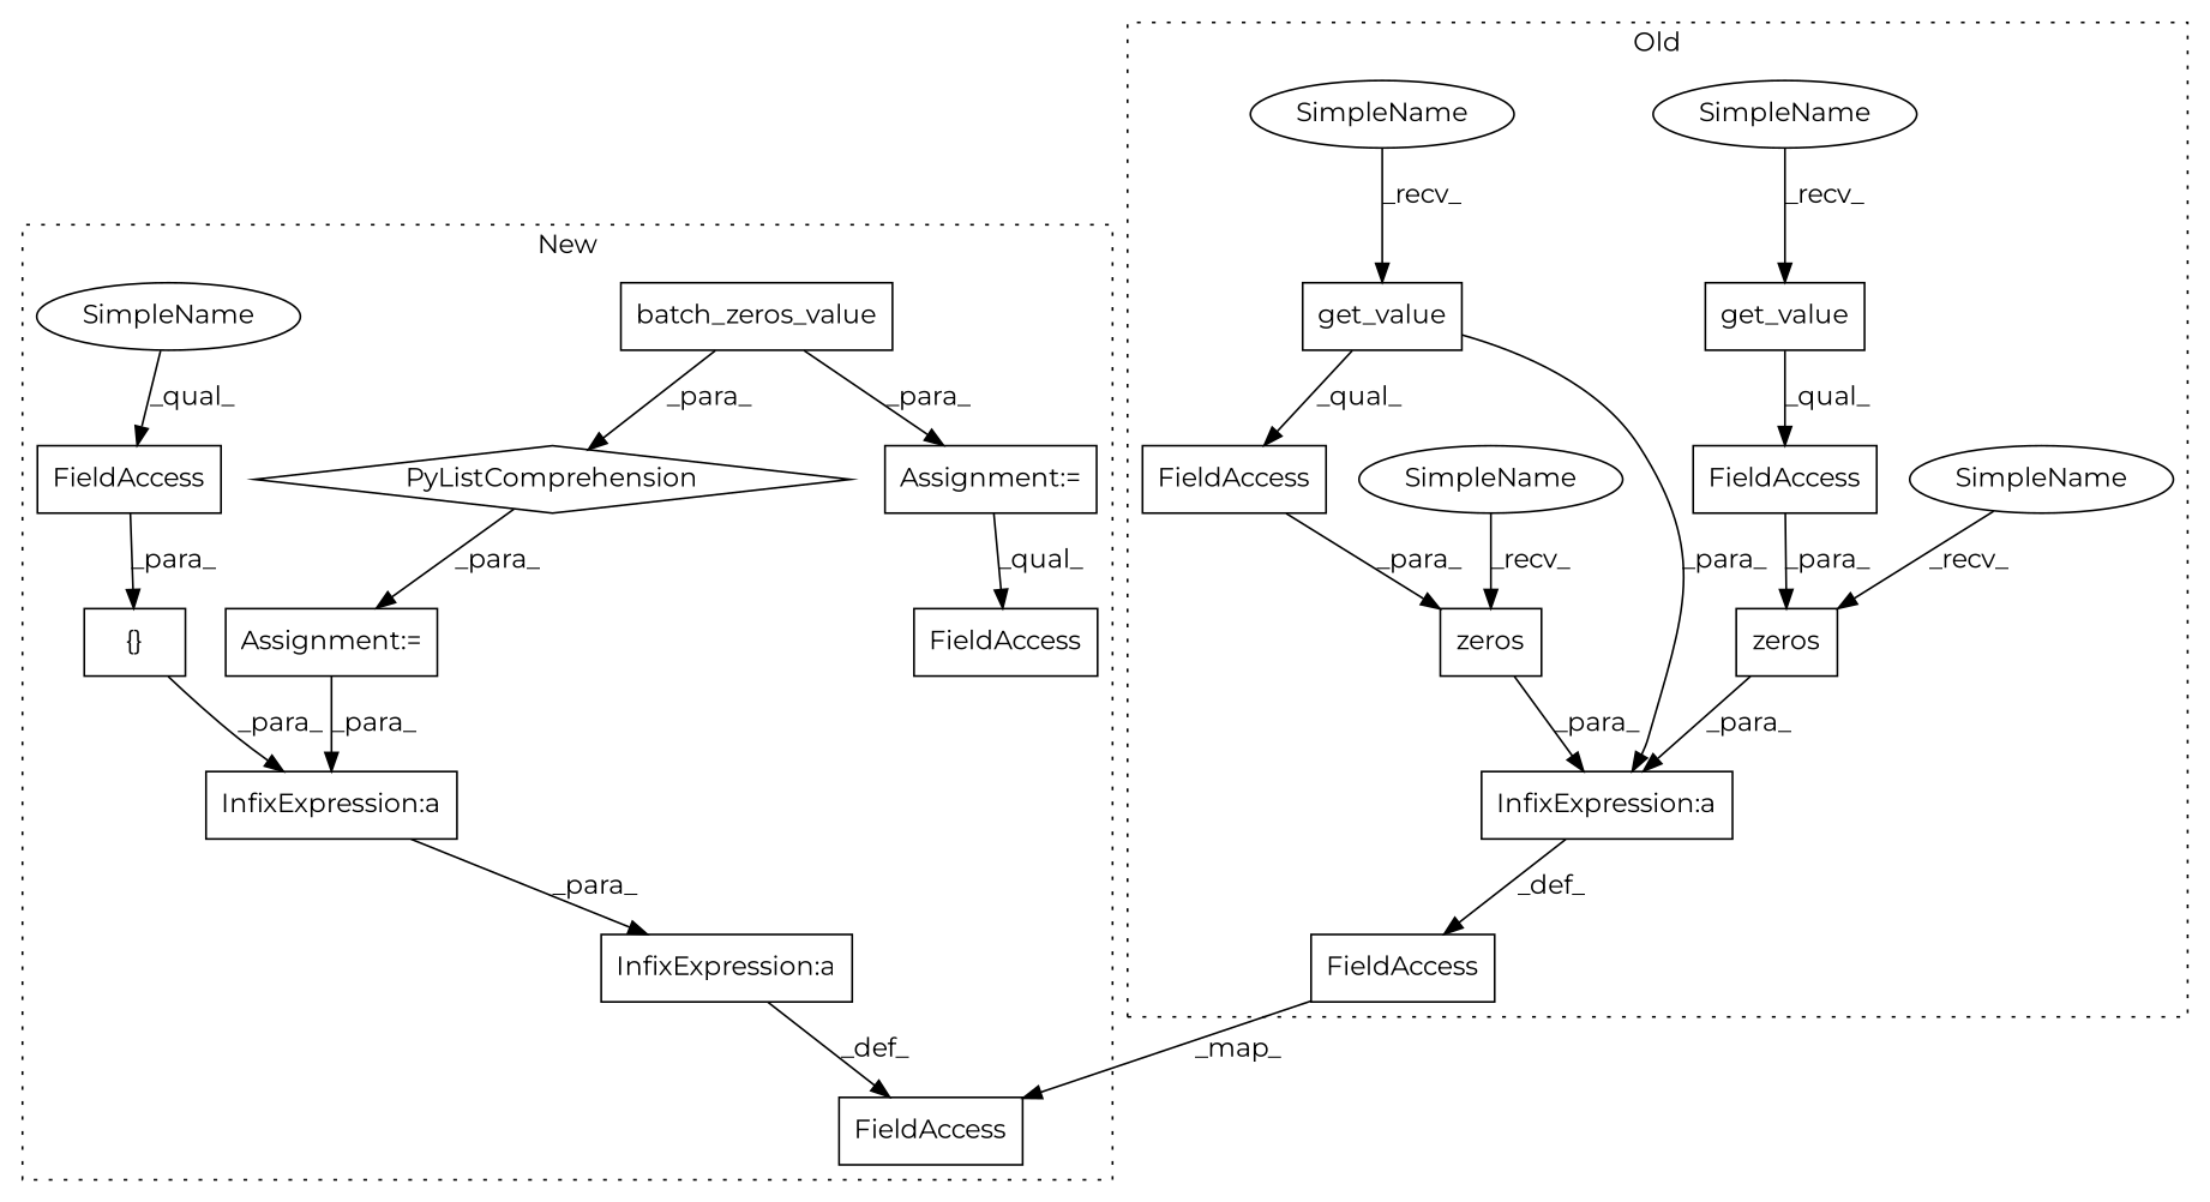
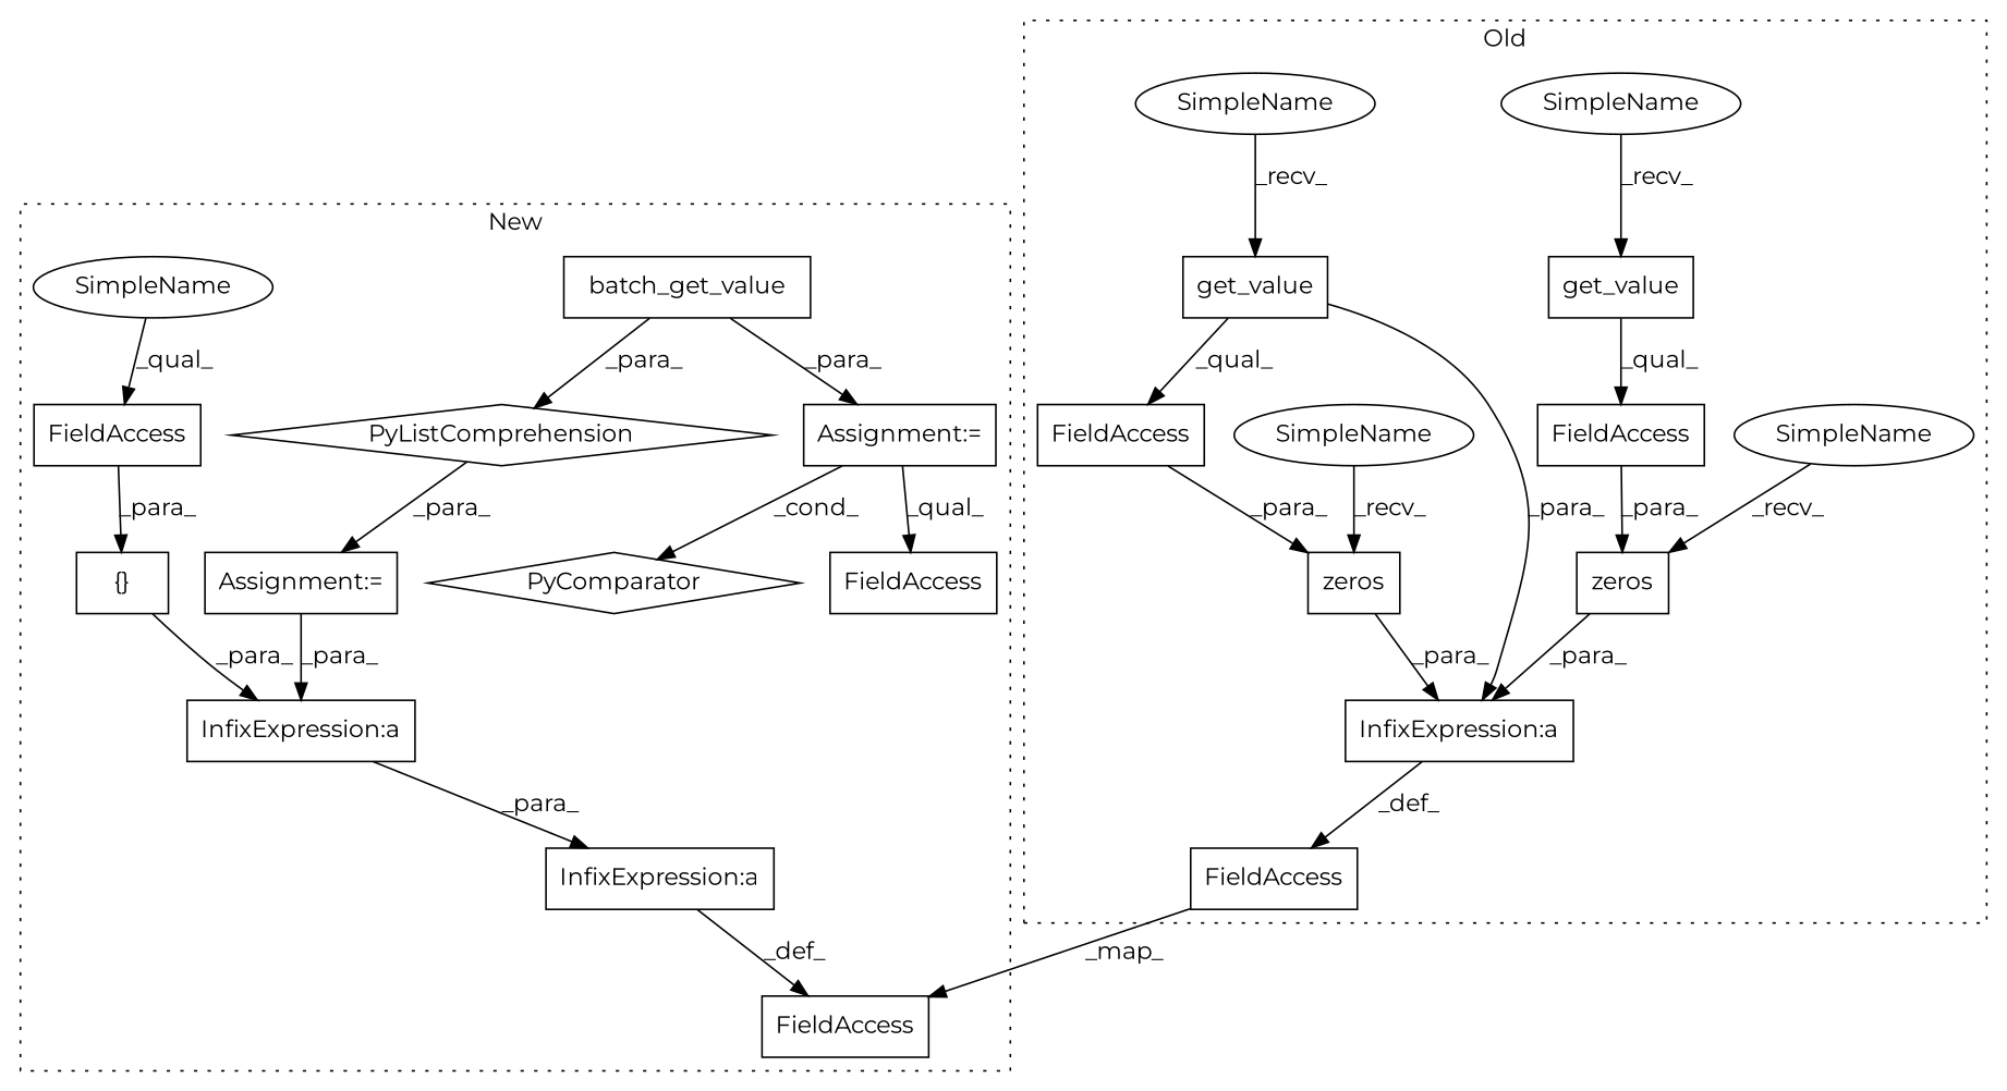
  digraph {
    fontname=Montserrat
    node [a=22 fontname=Montserrat l=12 s=10972 shape=box]
    edge [fontname=Montserrat]
    n1 [a=32 l="10,1" label=get_value s="10980,10991"]
    n2 [l=26 label=FieldAccess]
    n3 [a=32 l="6,1" label=zeros s="10966,10998"]
    n4 [label=FieldAccess s=11247]
    n5 [a=27 l=3 label="InfixExpression:a" s=11263]
    n6 [a=32 l="10,1" label=get_value s="11139,11150"]
    n7 [l=26 label=FieldAccess s=11131]
    n8 [a=32 l="6,1" label=zeros s="11125,11157"]
    n9 [a=42 l=7 label=SimpleName s=11131 shape=ellipse]
    n10 [a=42 l=7 label=SimpleName shape=ellipse]
    n11 [a=42 l=5 label=SimpleName s=11119 shape=ellipse]
    n12 [a=42 l=5 label=SimpleName s=10960 shape=ellipse]
    n13 [a=4 l="1,1" label="{}" s="11923,11939"]
    n14 [l=15 label=FieldAccess s=11924]
    n15 [a=27 l=3 label="InfixExpression:a" s=11946]
    n16 [a=109 l=120 label=PyListComprehension s=11527 shape=diamond]
+   n17 [a=113 l=47 label=PyComparator s=11592 shape=diamond]
    n18 [a=7 label="Assignment:=" s=11515]
-   n19 [a=32 l="16,1" label=batch_zeros_value s="11607,11629"]
+   n19 [a=32 l="16,1" label=batch_get_value s="11607,11629"]
    n20 [l=7 label=FieldAccess s=11527]
    n21 [a=7 l=47 label="Assignment:=" s=11592]
    n22 [label=FieldAccess s=11899]
    n23 [a=27 l=3 label="InfixExpression:a" s=11940]
    n24 [a=42 l=4 label=SimpleName s=11924 shape=ellipse]
    subgraph cluster_1 {
      label=Old
      style=dotted
      n1
      n2
      n3
      n4
      n5
      n6
      n7
      n8
      n9
      n10
      n11
      n12
    }
    subgraph cluster_2 {
      label=New
      style=dotted
      n13
      n14
      n15
      n16
+     n17
      n18
      n19
      n20
      n21
      n22
      n23
      n24
    }
    n1 -> n2 [label=_qual_]
    n1 -> n5 [label=_para_]
    n2 -> n3 [label=_para_]
    n3 -> n5 [label=_para_]
    n4 -> n22 [label=_map_]
    n5 -> n4 [label=_def_]
    n6 -> n7 [label=_qual_]
    n7 -> n8 [label=_para_]
    n8 -> n5 [label=_para_]
    n9 -> n6 [label=_recv_]
    n10 -> n1 [label=_recv_]
    n11 -> n8 [label=_recv_]
    n12 -> n3 [label=_recv_]
    n13 -> n23 [label=_para_]
    n14 -> n13 [label=_para_]
    n15 -> n22 [label=_def_]
    n16 -> n18 [label=_para_]
    n18 -> n23 [label=_para_]
    n19 -> n16 [label=_para_]
    n19 -> n21 [label=_para_]
+   n21 -> n17 [label=_cond_]
    n21 -> n20 [label=_qual_]
    n23 -> n15 [label=_para_]
    n24 -> n14 [label=_qual_]
  }
